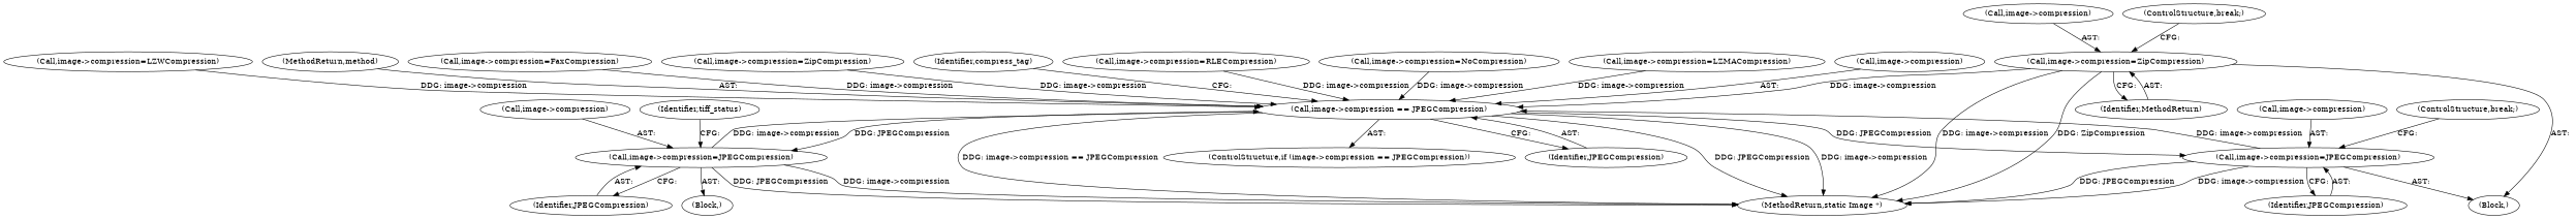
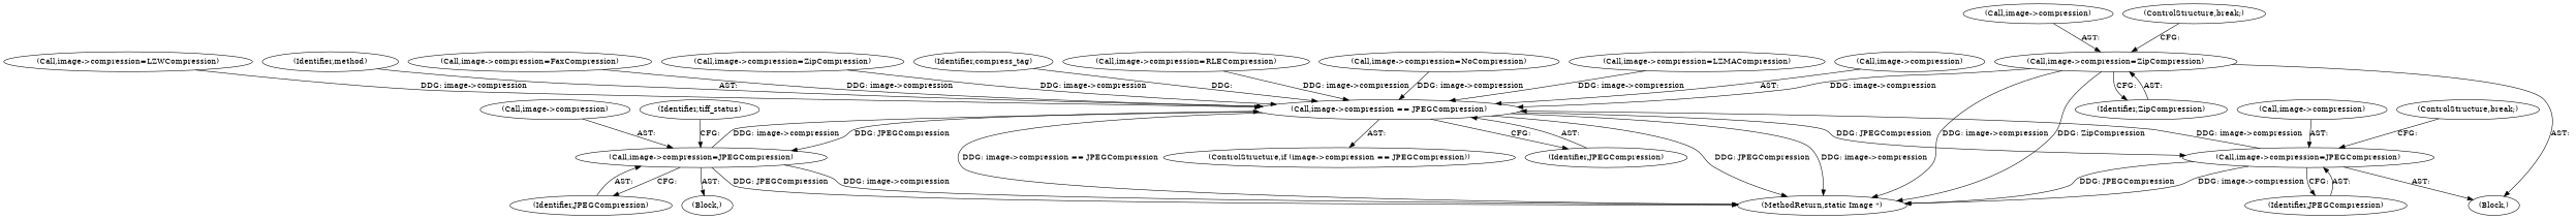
  digraph {
    n1 [label="(Call,image->compression=ZipCompression)"]
    n2 [label="(Call,image->compression == JPEGCompression)"]
-   n3 [label="(Identifier,MethodReturn)"]
+   n3 [label="(Identifier,ZipCompression)"]
    n4 [label="(MethodReturn,static Image *)"]
    n5 [label="(Block,)"]
    n6 [label="(Call,image->compression=JPEGCompression)"]
    n7 [label="(Call,image->compression=JPEGCompression)"]
    n8 [label="(ControlStructure,if (image->compression == JPEGCompression))"]
    n9 [label="(Identifier,JPEGCompression)"]
    n10 [label="(Block,)"]
    n11 [label="(Identifier,JPEGCompression)"]
    n12 [label="(Identifier,JPEGCompression)"]
    n13 [label="(Call,image->compression=ZipCompression)"]
    n14 [label="(Call,image->compression)"]
    n15 [label="(Identifier,compress_tag)"]
    n16 [label="(Call,image->compression=RLECompression)"]
    n17 [label="(Call,image->compression=NoCompression)"]
    n18 [label="(Call,image->compression=LZMACompression)"]
    n19 [label="(ControlStructure,break;)"]
    n20 [label="(ControlStructure,break;)"]
    n21 [label="(Call,image->compression)"]
    n22 [label="(Call,image->compression)"]
    n23 [label="(Call,image->compression)"]
    n24 [label="(Call,image->compression=LZWCompression)"]
    n25 [label="(Identifier,tiff_status)"]
-   n26 [label="(MethodReturn,method)"]
+   n26 [label="(Identifier,method)"]
    n27 [label="(Call,image->compression=FaxCompression)"]
    n1 -> n2 [label="DDG: image->compression"]
    n1 -> n3 [label="CFG: "]
    n1 -> n4 [label="DDG: ZipCompression"]
    n1 -> n4 [label="DDG: image->compression"]
    n1 -> n5 [label="AST: "]
    n2 -> n4 [label="DDG: image->compression == JPEGCompression"]
    n2 -> n4 [label="DDG: JPEGCompression"]
    n2 -> n4 [label="DDG: image->compression"]
    n2 -> n6 [label="DDG: JPEGCompression"]
    n2 -> n7 [label="DDG: JPEGCompression"]
    n2 -> n8 [label="AST: "]
    n2 -> n9 [label="CFG: "]
    n3 -> n1 [label="AST: "]
    n6 -> n2 [label="DDG: image->compression"]
    n6 -> n4 [label="DDG: image->compression"]
    n6 -> n4 [label="DDG: JPEGCompression"]
    n6 -> n10 [label="AST: "]
    n6 -> n11 [label="CFG: "]
    n7 -> n2 [label="DDG: image->compression"]
    n7 -> n4 [label="DDG: image->compression"]
    n7 -> n4 [label="DDG: JPEGCompression"]
    n7 -> n5 [label="AST: "]
    n7 -> n12 [label="CFG: "]
    n9 -> n2 [label="AST: "]
    n11 -> n6 [label="AST: "]
    n12 -> n7 [label="AST: "]
    n13 -> n2 [label="DDG: image->compression"]
    n14 -> n1 [label="AST: "]
-   n15 -> n2 [label="CFG: "]
+   n15 -> n2 [label="DDG: "]
    n16 -> n2 [label="DDG: image->compression"]
    n17 -> n2 [label="DDG: image->compression"]
    n18 -> n2 [label="DDG: image->compression"]
    n19 -> n1 [label="CFG: "]
    n20 -> n7 [label="CFG: "]
    n21 -> n6 [label="AST: "]
    n22 -> n7 [label="AST: "]
    n23 -> n2 [label="AST: "]
    n24 -> n2 [label="DDG: image->compression"]
    n25 -> n6 [label="CFG: "]
    n26 -> n2 [label="AST: "]
    n27 -> n2 [label="DDG: image->compression"]
  }
